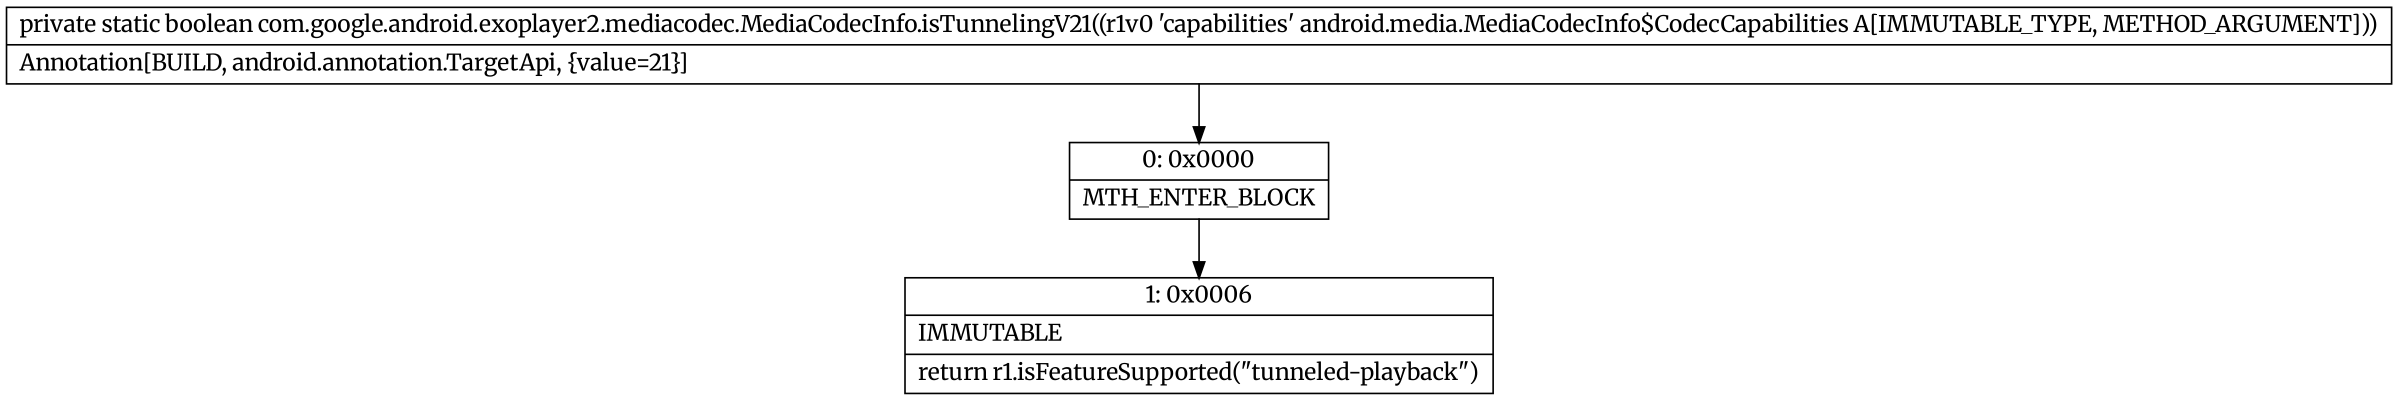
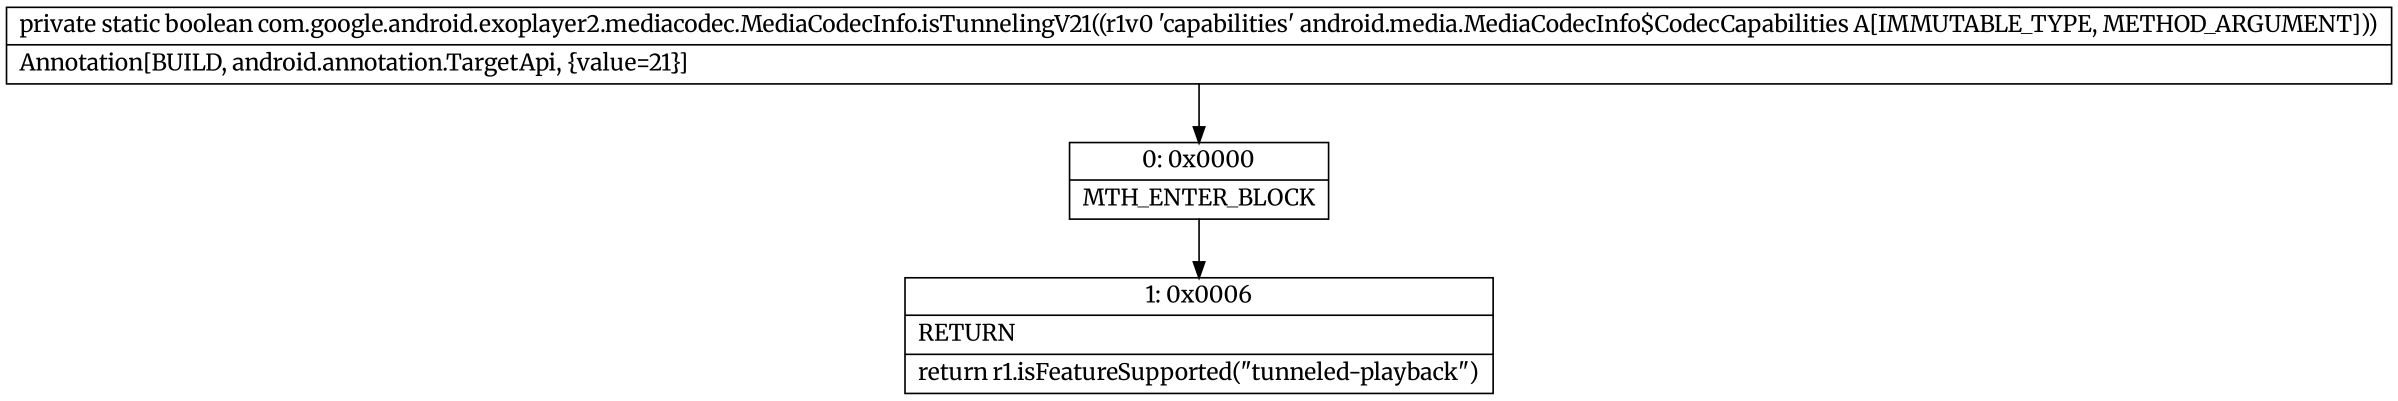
  digraph {
    fontname=Merriweather
    node [shape=record fontname=Merriweather]
    edge [fontname=Merriweather]
    n1 [label="{0\:\ 0x0000|MTH_ENTER_BLOCK\l}"]
-   n2 [label="{1\:\ 0x0006|IMMUTABLE\l|return r1.isFeatureSupported(\"tunneled\-playback\")\l}"]
+   n2 [label="{1\:\ 0x0006|RETURN\l|return r1.isFeatureSupported(\"tunneled\-playback\")\l}"]
    n3 [label="{private static boolean com.google.android.exoplayer2.mediacodec.MediaCodecInfo.isTunnelingV21((r1v0 'capabilities' android.media.MediaCodecInfo$CodecCapabilities A[IMMUTABLE_TYPE, METHOD_ARGUMENT]))  | Annotation[BUILD, android.annotation.TargetApi, \{value=21\}]\l}"]
    n1 -> n2
    n3 -> n1
  }
